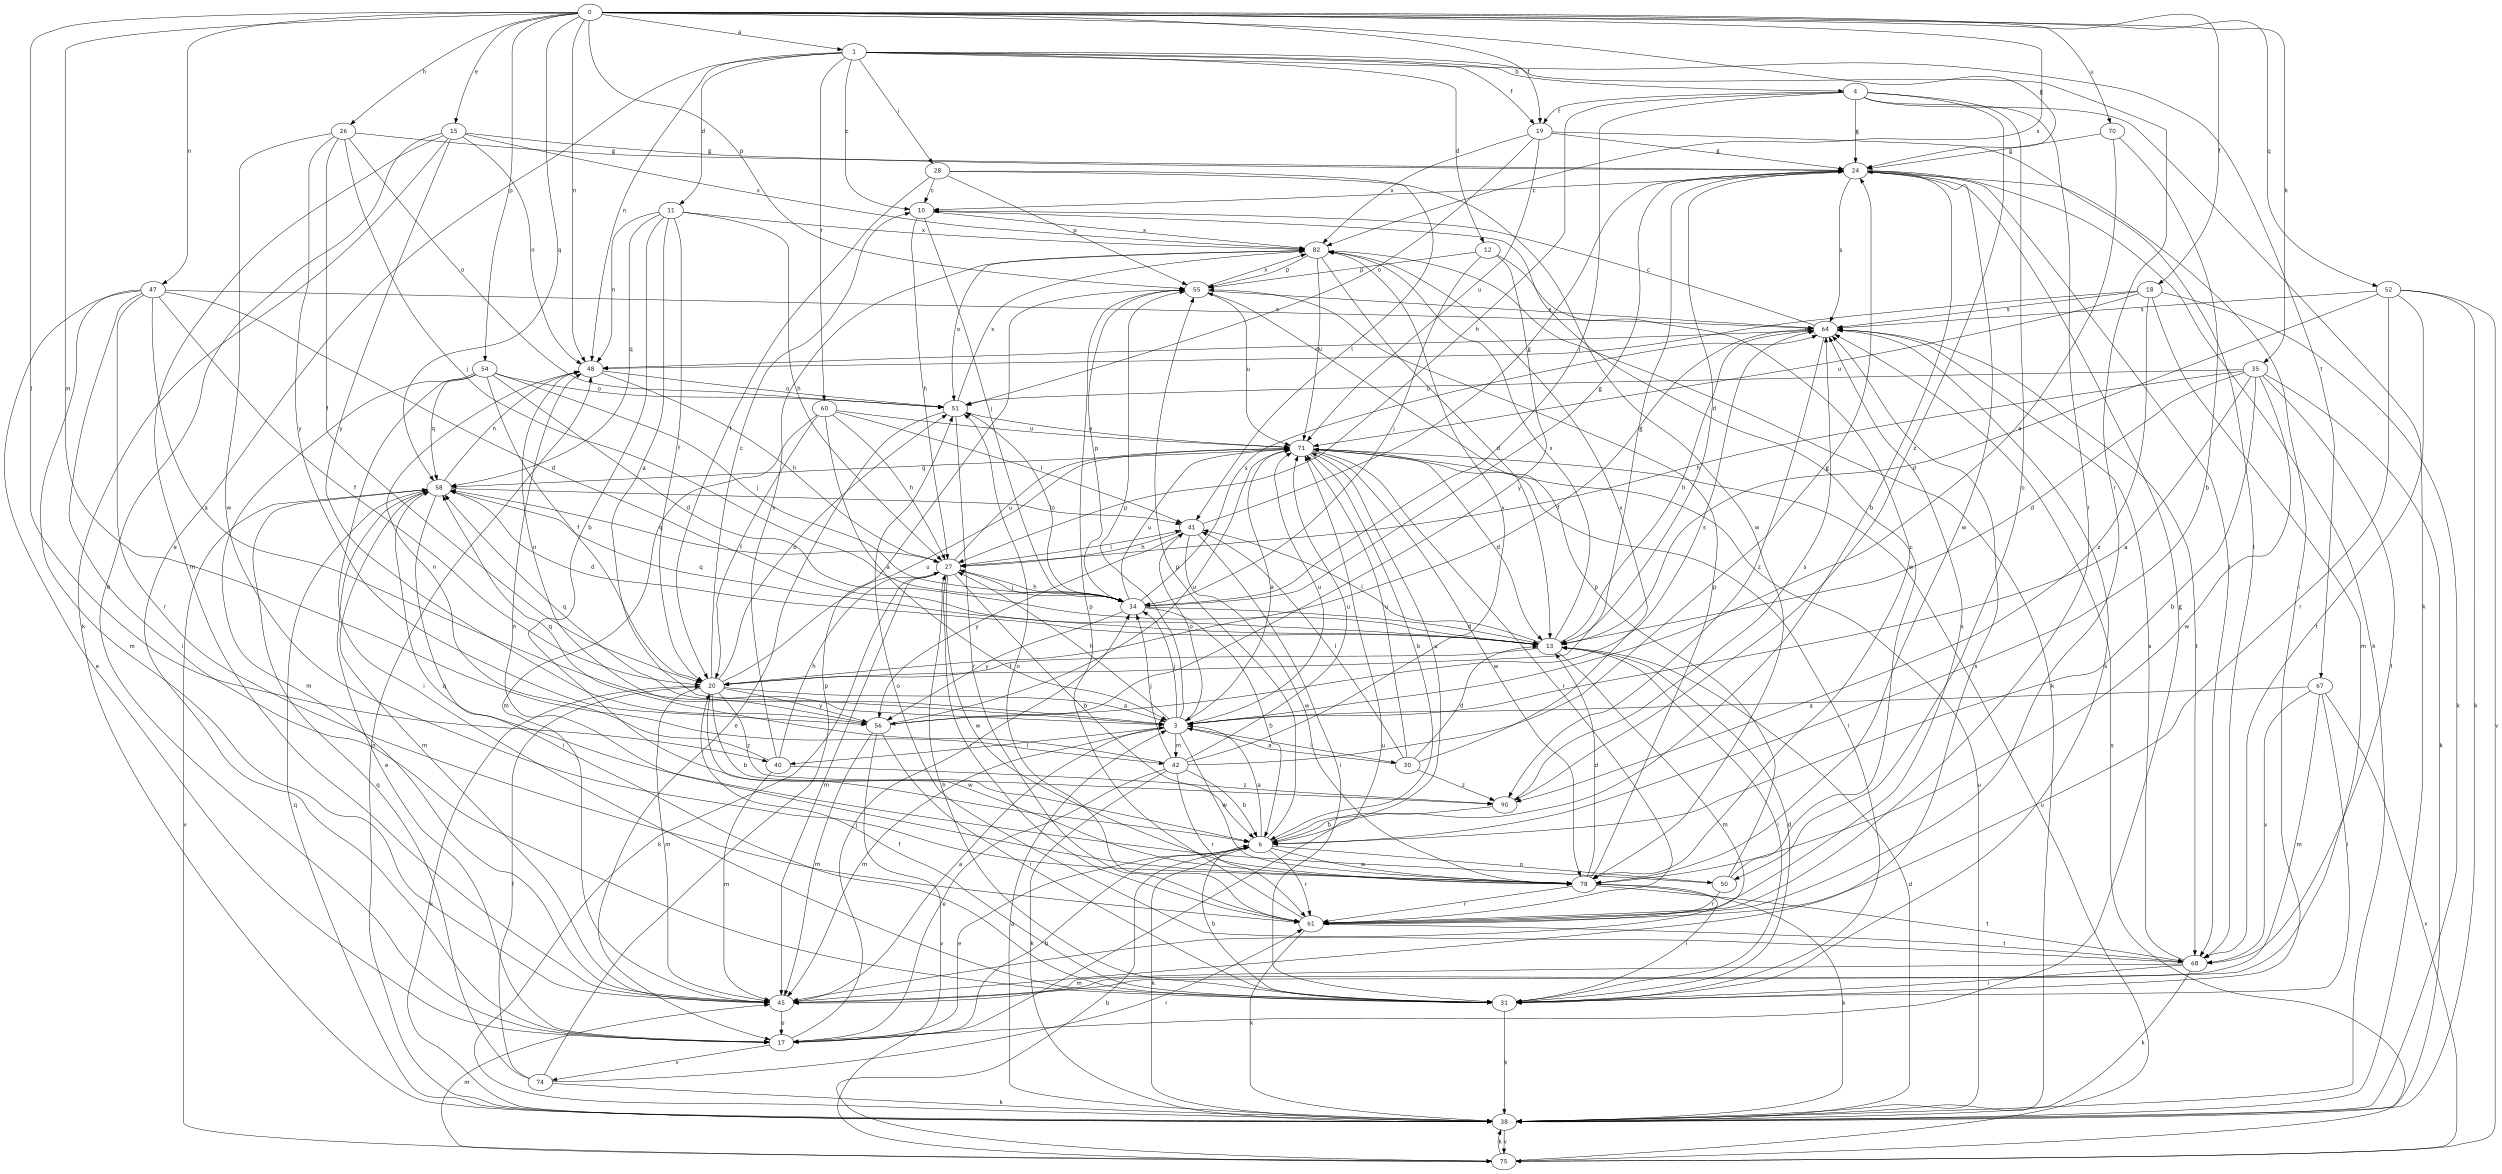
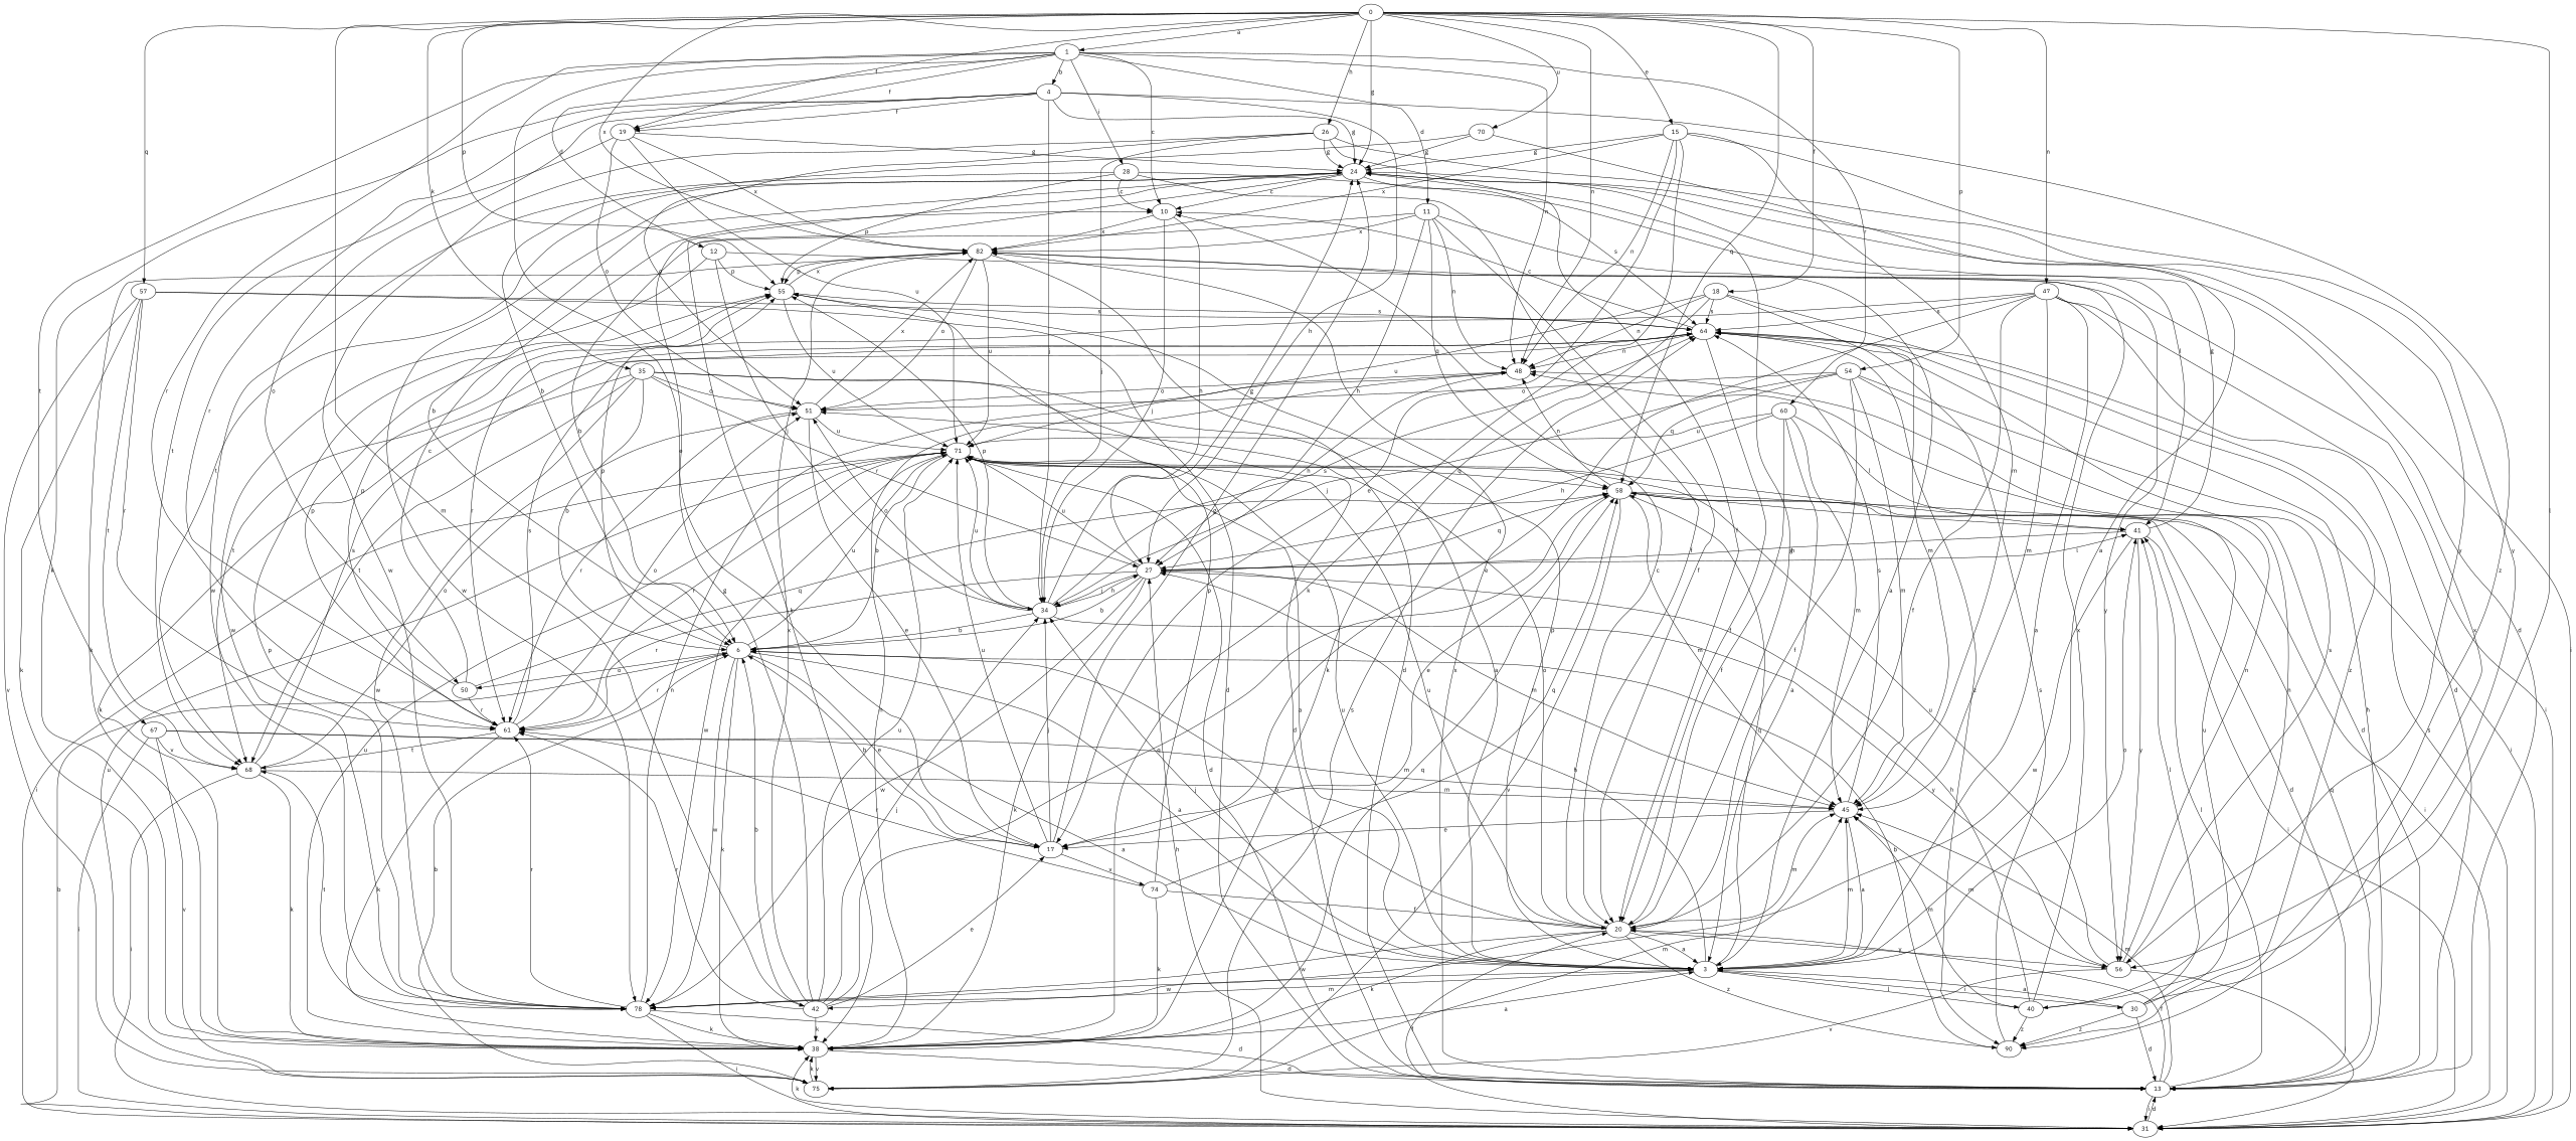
  strict digraph {
    fontname="IBM Plex Sans"
    node [fontname="IBM Plex Sans"]
    edge [fontname="IBM Plex Sans"]
    0
    1
    15
    18
    19
    24
    26
    35
    40
    42
    47
    48
    54
    55
-   57 [label=52]
+   57
    58
    70
    82
    4
    10
    11
    12
    17
    28
    60
    61
    67
    45
    38
    n30 [label=56]
    71
    90
    64
    51
    68
    78
    6
    13
    31
    34
    20
    3
    27
    75
    41
    50
    74
    30
    0 -> 1 [label=a]
    0 -> 15 [label=e]
    0 -> 18 [label=f]
    0 -> 19 [label=f]
    0 -> 24 [label=g]
    0 -> 26 [label=h]
    0 -> 35 [label=k]
    0 -> 40 [label=l]
    0 -> 42 [label=m]
    0 -> 47 [label=n]
    0 -> 48 [label=n]
    0 -> 54 [label=p]
    0 -> 55 [label=p]
    0 -> 57 [label=q]
    0 -> 58 [label=q]
    0 -> 70 [label=u]
    0 -> 82 [label=x]
    1 -> 19 [label=f]
    1 -> 48 [label=n]
    1 -> 4 [label=b]
    1 -> 10 [label=c]
    1 -> 11 [label=d]
    1 -> 12 [label=d]
    1 -> 17 [label=e]
    1 -> 28 [label=i]
    1 -> 60 [label=r]
    1 -> 61 [label=r]
    1 -> 67 [label=t]
    15 -> 24 [label=g]
    15 -> 48 [label=n]
    15 -> 82 [label=x]
    15 -> 17 [label=e]
    15 -> 45 [label=m]
    15 -> 38 [label=k]
    15 -> n30 [label=y]
    18 -> 48 [label=n]
    18 -> 45 [label=m]
    18 -> 38 [label=k]
    18 -> 71 [label=u]
    18 -> 90 [label=z]
    18 -> 64 [label=s]
    19 -> 24 [label=g]
    19 -> 82 [label=x]
    19 -> 71 [label=u]
    19 -> 51 [label=o]
    19 -> 68 [label=t]
    24 -> 10 [label=c]
    24 -> 38 [label=k]
    24 -> 64 [label=s]
    24 -> 68 [label=t]
    24 -> 78 [label=w]
    24 -> 6 [label=b]
    24 -> 13 [label=d]
    24 -> 31 [label=i]
    26 -> 24 [label=g]
    26 -> n30 [label=y]
    26 -> 51 [label=o]
    26 -> 78 [label=w]
    26 -> 34 [label=j]
    26 -> 20 [label=f]
    35 -> 38 [label=k]
    35 -> 51 [label=o]
    35 -> 68 [label=t]
    35 -> 78 [label=w]
    35 -> 6 [label=b]
    35 -> 13 [label=d]
    35 -> 3 [label=a]
-   35 -> 27 [label=h]
+   35 -> 27 [label=r]
    40 -> 48 [label=n]
    40 -> 82 [label=x]
    40 -> 45 [label=m]
    40 -> 90 [label=z]
    40 -> 27 [label=h]
    42 -> 24 [label=g]
    42 -> 58 [label=q]
    42 -> 82 [label=x]
    42 -> 17 [label=e]
    42 -> 61 [label=r]
    42 -> 38 [label=k]
    42 -> 71 [label=u]
    42 -> 6 [label=b]
    42 -> 34 [label=j]
    47 -> 17 [label=e]
    47 -> 61 [label=r]
    47 -> 45 [label=m]
    47 -> 64 [label=s]
    47 -> 13 [label=d]
    47 -> 31 [label=i]
    47 -> 20 [label=f]
    47 -> 3 [label=a]
    48 -> 51 [label=o]
    48 -> 27 [label=h]
    54 -> 58 [label=q]
    54 -> 45 [label=m]
    54 -> 51 [label=o]
    54 -> 13 [label=d]
    54 -> 31 [label=i]
    54 -> 34 [label=j]
    54 -> 20 [label=f]
    55 -> 82 [label=x]
    55 -> 71 [label=u]
    55 -> 64 [label=s]
    57 -> 61 [label=r]
    57 -> 38 [label=k]
    57 -> 64 [label=s]
    57 -> 68 [label=t]
    57 -> 13 [label=d]
    57 -> 75 [label=v]
    58 -> 48 [label=n]
    58 -> 17 [label=e]
    58 -> 45 [label=m]
    58 -> 13 [label=d]
    58 -> 31 [label=i]
    58 -> 75 [label=v]
    58 -> 41 [label=l]
    70 -> 24 [label=g]
    70 -> 6 [label=b]
    70 -> 3 [label=a]
    82 -> 55 [label=p]
    82 -> 38 [label=k]
    82 -> 71 [label=u]
    82 -> 51 [label=o]
    82 -> 13 [label=d]
    4 -> 19 [label=f]
    4 -> 24 [label=g]
    4 -> 61 [label=r]
    4 -> 38 [label=k]
    4 -> 90 [label=z]
    4 -> 34 [label=j]
    4 -> 27 [label=h]
    4 -> 50 [label=o]
    10 -> 82 [label=x]
    10 -> 34 [label=j]
    10 -> 27 [label=h]
    11 -> 48 [label=n]
    11 -> 58 [label=q]
    11 -> 82 [label=x]
    11 -> 6 [label=b]
    11 -> 20 [label=f]
    11 -> 3 [label=a]
    11 -> 27 [label=h]
    12 -> 55 [label=p]
    12 -> n30 [label=y]
    12 -> 78 [label=w]
    12 -> 34 [label=j]
    17 -> 24 [label=g]
    17 -> 71 [label=u]
    17 -> 6 [label=b]
    17 -> 34 [label=j]
    17 -> 74 [label=v]
    28 -> 55 [label=p]
    28 -> 10 [label=c]
    28 -> 78 [label=w]
    28 -> 20 [label=f]
    28 -> 41 [label=l]
    60 -> 45 [label=m]
    60 -> 71 [label=u]
    60 -> 20 [label=f]
    60 -> 3 [label=a]
    60 -> 27 [label=h]
    60 -> 41 [label=l]
    61 -> 55 [label=p]
    61 -> 38 [label=k]
    61 -> 64 [label=s]
    61 -> 51 [label=o]
    61 -> 68 [label=t]
    67 -> 45 [label=m]
    67 -> 68 [label=v]
    67 -> 31 [label=i]
    67 -> 3 [label=a]
    67 -> 75 [label=v]
    45 -> 17 [label=e]
    45 -> 64 [label=s]
    45 -> 3 [label=a]
    38 -> 48 [label=n]
    38 -> 58 [label=q]
    38 -> 71 [label=u]
    38 -> 13 [label=d]
    38 -> 3 [label=a]
    38 -> 75 [label=v]
    n30 -> 48 [label=n]
    n30 -> 45 [label=m]
    n30 -> 71 [label=u]
    n30 -> 64 [label=s]
    n30 -> 31 [label=i]
    n30 -> 75 [label=v]
    71 -> 58 [label=q]
    71 -> 61 [label=r]
    71 -> 78 [label=w]
    71 -> 6 [label=b]
    71 -> 13 [label=d]
    71 -> 31 [label=i]
    71 -> 3 [label=a]
    90 -> 64 [label=s]
    90 -> 6 [label=b]
    64 -> 48 [label=n]
    64 -> 10 [label=c]
    64 -> 90 [label=z]
    64 -> 68 [label=t]
    64 -> 20 [label=f]
    51 -> 82 [label=x]
    51 -> 17 [label=e]
    51 -> 61 [label=r]
    51 -> 71 [label=u]
    68 -> 45 [label=m]
    68 -> 38 [label=k]
    68 -> 64 [label=s]
    68 -> 51 [label=o]
    68 -> 31 [label=i]
    78 -> 48 [label=n]
    78 -> 55 [label=p]
    78 -> 61 [label=r]
    78 -> 38 [label=k]
    78 -> 68 [label=t]
    78 -> 13 [label=d]
    78 -> 31 [label=i]
    6 -> 55 [label=p]
    6 -> 17 [label=e]
    6 -> 61 [label=r]
    6 -> 38 [label=k]
    6 -> 71 [label=u]
    6 -> 78 [label=w]
    6 -> 3 [label=a]
    6 -> 50 [label=o]
    13 -> 58 [label=q]
    13 -> 82 [label=x]
    13 -> 45 [label=m]
    13 -> 64 [label=h]
    13 -> 31 [label=i]
    13 -> 20 [label=f]
    13 -> 41 [label=l]
    31 -> 38 [label=k]
    31 -> 64 [label=s]
    31 -> 6 [label=b]
    31 -> 13 [label=d]
    31 -> 20 [label=f]
    31 -> 27 [label=h]
    34 -> 24 [label=g]
    34 -> 55 [label=p]
    34 -> n30 [label=y]
    34 -> 71 [label=u]
    34 -> 64 [label=s]
    34 -> 51 [label=o]
    34 -> 6 [label=b]
-   34 -> 13 [label=d]
    34 -> 27 [label=h]
    20 -> 24 [label=g]
    20 -> 10 [label=c]
    20 -> 45 [label=m]
    20 -> 38 [label=k]
    20 -> n30 [label=y]
    20 -> 71 [label=u]
    20 -> 90 [label=z]
    20 -> 51 [label=o]
    20 -> 78 [label=w]
    20 -> 6 [label=b]
    20 -> 3 [label=a]
    3 -> 40 [label=l]
    3 -> 42 [label=m]
    3 -> 55 [label=p]
    3 -> 58 [label=q]
    3 -> 45 [label=m]
    3 -> 71 [label=u]
    3 -> 78 [label=w]
    3 -> 34 [label=j]
    3 -> 27 [label=h]
    3 -> 41 [label=o]
    3 -> 30 [label=i]
    27 -> 58 [label=q]
    27 -> 61 [label=r]
    27 -> 45 [label=m]
    27 -> 38 [label=k]
    27 -> 71 [label=u]
    27 -> 78 [label=w]
    27 -> 6 [label=b]
    27 -> 34 [label=j]
    27 -> 41 [label=l]
    75 -> 45 [label=m]
    75 -> 38 [label=k]
    75 -> 71 [label=u]
    75 -> 64 [label=s]
    75 -> 6 [label=b]
    41 -> 24 [label=g]
    41 -> n30 [label=y]
    41 -> 78 [label=w]
    41 -> 31 [label=i]
    41 -> 27 [label=h]
    50 -> 55 [label=p]
    50 -> 58 [label=q]
    50 -> 10 [label=c]
    50 -> 61 [label=r]
    74 -> 55 [label=p]
    74 -> 58 [label=q]
    74 -> 61 [label=r]
    74 -> 38 [label=k]
    74 -> 20 [label=f]
    30 -> 82 [label=x]
    30 -> 71 [label=u]
    30 -> 90 [label=z]
    30 -> 13 [label=d]
    30 -> 3 [label=a]
    30 -> 41 [label=l]
  }
